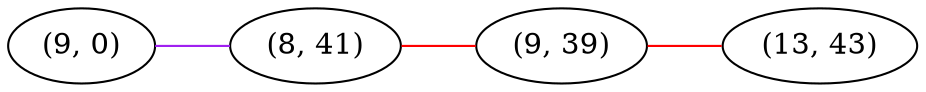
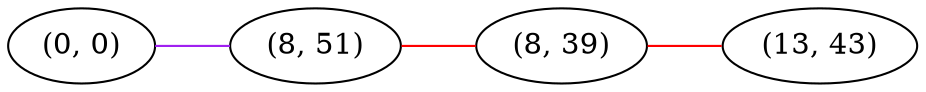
  graph {
    rankdir=LR
    edge [color=red weight=1]
-   "(8, 41)"
-   "(8, 39)" [label="(9, 39)"]
+   "(8, 41)" [label="(8, 51)"]
+   "(8, 39)"
    "(13, 43)"
-   "(0, 0)" [label="(9, 0)"]
+   "(0, 0)"
    "(8, 41)" -- "(8, 39)"
    "(8, 39)" -- "(13, 43)"
    "(0, 0)" -- "(8, 41)" [color=purple weight=4]
  }
